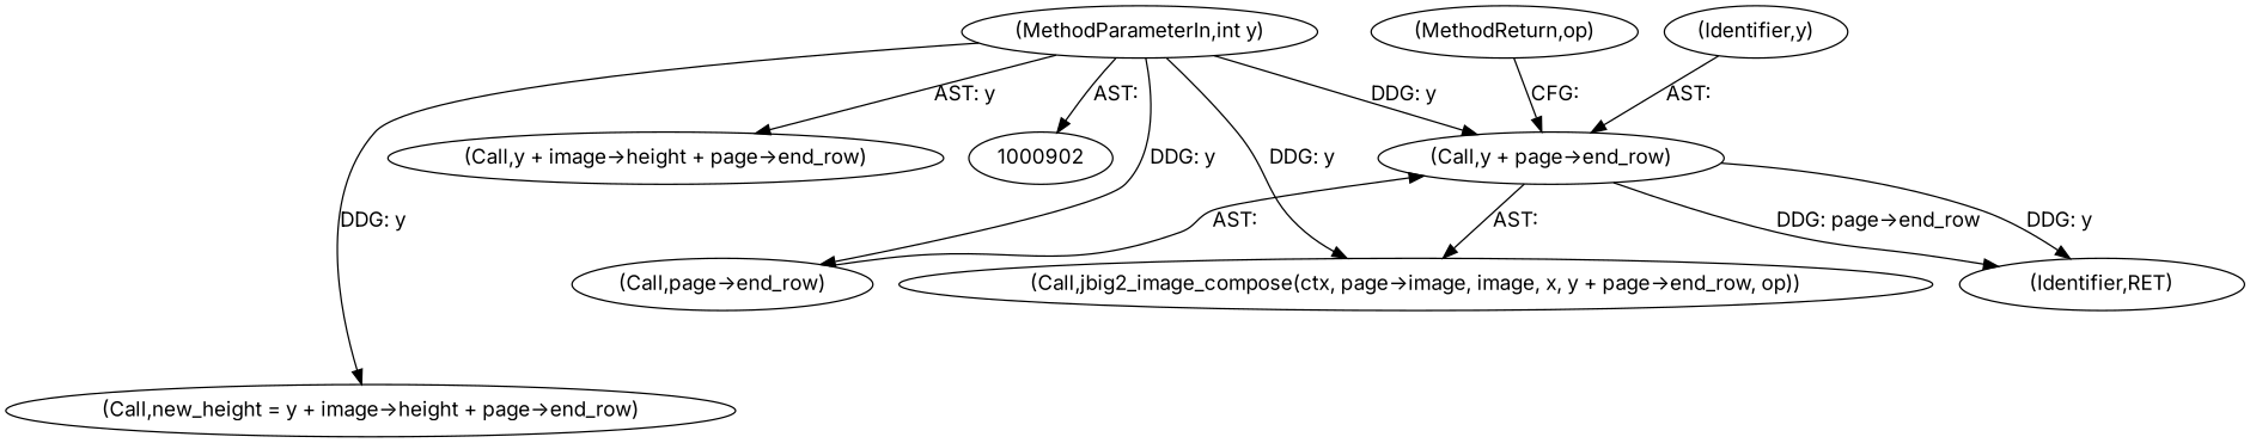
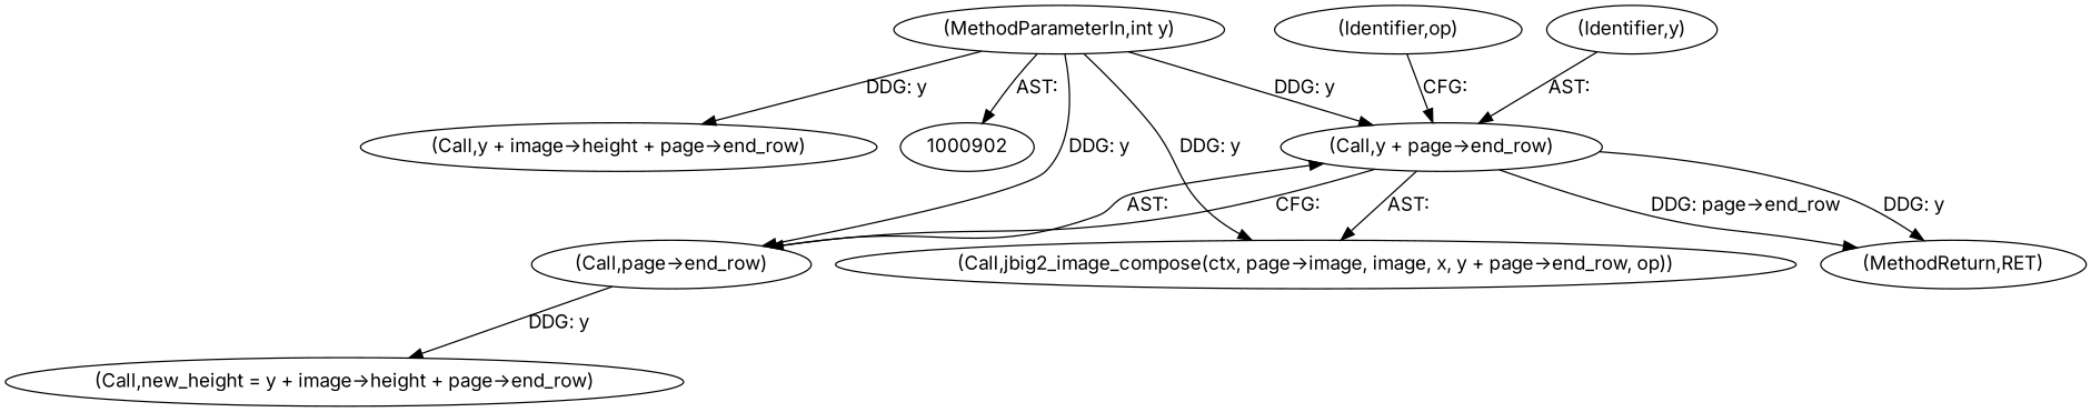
  digraph {
    fontname=Inter
    node [fontname=Inter]
    edge [fontname=Inter]
    n1 [label="(Call,y + page->end_row)"]
    n2 [label="(Call,jbig2_image_compose(ctx, page->image, image, x, y + page->end_row, op))"]
-   n3 [label="(Identifier,RET)"]
+   n3 [label="(MethodReturn,RET)"]
    n4 [label="(Call,page->end_row)"]
    n5 [label="(MethodParameterIn,int y)"]
    n6 [label="(Call,new_height = y + image->height + page->end_row)"]
    n7 [label="(Call,y + image->height + page->end_row)"]
    n8 [label=1000902]
-   n9 [label="(MethodReturn,op)"]
+   n9 [label="(Identifier,op)"]
    n10 [label="(Identifier,y)"]
    n1 -> n2 [label="AST: "]
    n1 -> n3 [label="DDG: page->end_row"]
    n1 -> n3 [label="DDG: y"]
+   n1 -> n4 [label="CFG: "]
    n4 -> n1 [label="AST: "]
    n5 -> n1 [label="DDG: y"]
    n5 -> n2 [label="DDG: y"]
    n5 -> n4 [label="DDG: y"]
-   n5 -> n6 [label="DDG: y"]
-   n5 -> n7 [label="AST: y"]
+   n4 -> n6 [label="DDG: y"]
+   n5 -> n7 [label="DDG: y"]
    n5 -> n8 [label="AST: "]
    n9 -> n1 [label="CFG: "]
    n10 -> n1 [label="AST: "]
  }
